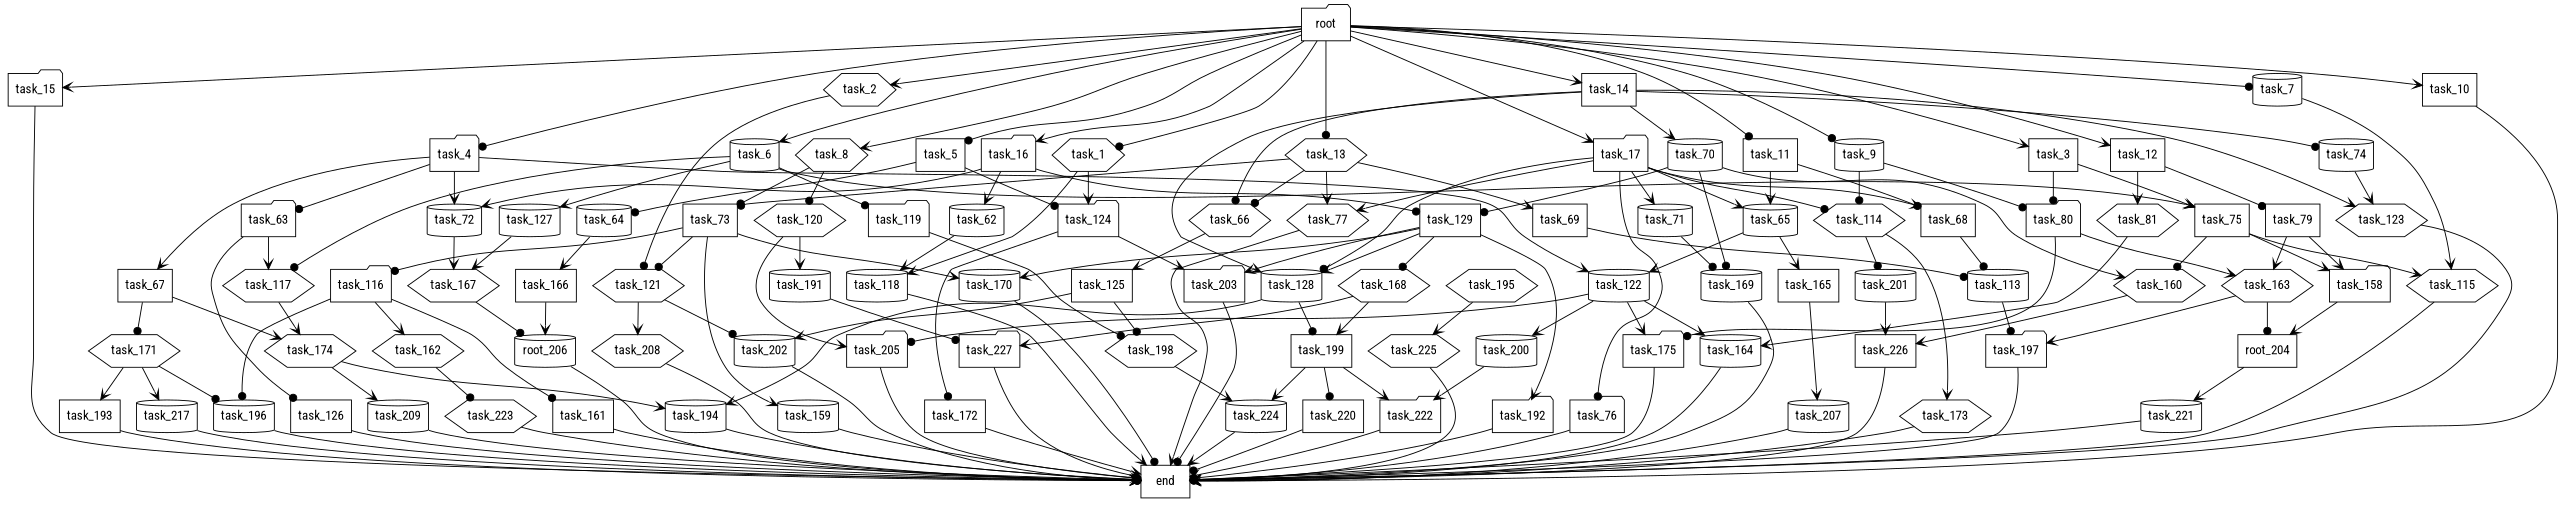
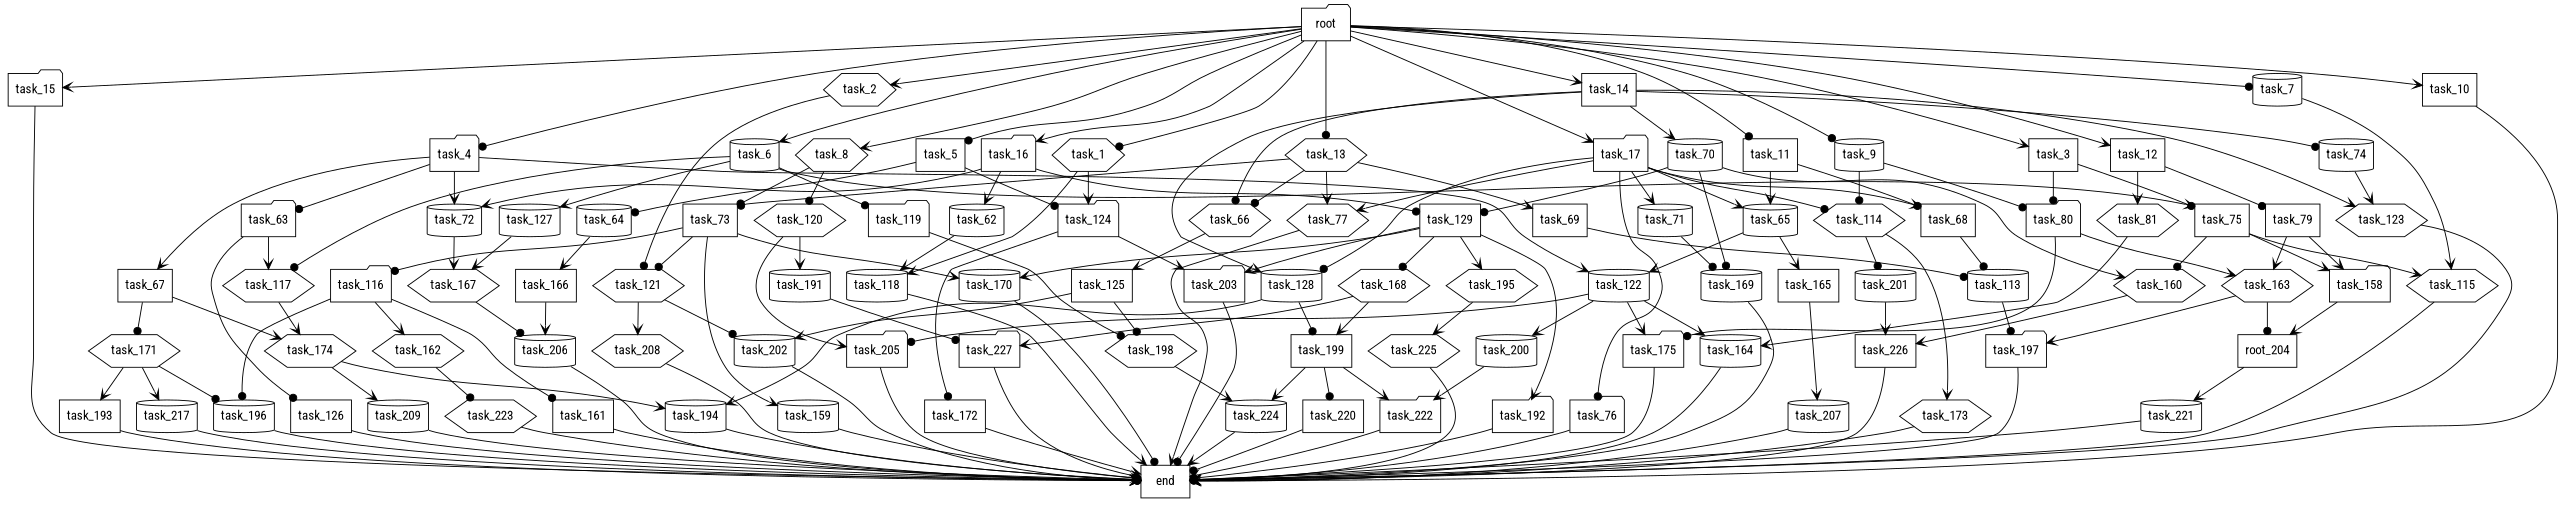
  digraph {
    fontname="Roboto Condensed"
    node [fontname="Roboto Condensed" shape=cylinder]
    edge [arrowhead=vee fontname="Roboto Condensed"]
    end [shape=box]
    task_171 [shape=hexagon]
    task_193 [shape=box]
    task_196
    n5 [label=task_217]
    task_227 [shape=folder]
    task_191
    task_207
    task_15 [shape=folder]
    task_199 [shape=box]
    task_128
    task_194
    task_222 [shape=folder]
    task_224
    task_220 [shape=box]
    task_166 [shape=box]
    task_64
-   task_206 [label=root_206]
+   task_206
    task_121 [shape=hexagon]
    task_202
    task_208 [shape=hexagon]
    task_195 [shape=hexagon]
    task_225 [shape=hexagon]
    task_79 [shape=box]
    task_158 [shape=folder]
    task_163 [shape=hexagon]
    n27 [label=root_204 shape=box]
    task_197 [shape=folder]
    task_209
    task_16 [shape=folder]
    task_62
    task_129 [shape=box]
    task_72
    task_118
    task_203 [shape=folder]
    task_170
    task_192 [shape=folder]
    task_168 [shape=hexagon]
    task_167 [shape=hexagon]
    task_68 [shape=box]
    task_113
    task_162 [shape=hexagon]
    task_223 [shape=hexagon]
    task_123 [shape=hexagon]
    task_74
    task_221
    task_1 [shape=hexagon]
    task_124 [shape=folder]
    task_172 [shape=box]
    task_114 [shape=hexagon]
    task_201
    task_173 [shape=hexagon]
    task_226 [shape=box]
    task_160 [shape=hexagon]
    task_11 [shape=box]
    task_65
    task_122
    task_165 [shape=box]
    task_2 [shape=hexagon]
    task_127
    task_66 [shape=hexagon]
    task_125 [shape=box]
    task_198 [shape=hexagon]
    task_81 [shape=hexagon]
    task_164
    task_200
    task_175 [shape=folder]
    task_205 [shape=folder]
    task_17 [shape=folder]
    task_77 [shape=hexagon]
    task_76 [shape=folder]
    task_71
    task_169
    task_174 [shape=hexagon]
    task_67 [shape=box]
    task_10 [shape=box]
    task_12 [shape=box]
    task_70
    task_80 [shape=folder]
    task_8 [shape=hexagon]
    task_73 [shape=box]
    task_120 [shape=hexagon]
    task_159
    task_116 [shape=folder]
    task_9
    task_119 [shape=folder]
    task_69 [shape=box]
    task_161 [shape=box]
    task_13 [shape=hexagon]
    task_3 [shape=box]
    task_75 [shape=box]
    task_115 [shape=hexagon]
    task_126 [shape=box]
    task_5 [shape=box]
    task_14 [shape=box]
    task_4 [shape=folder]
    task_63 [shape=folder]
    task_117 [shape=hexagon]
    root [shape=folder]
    task_6
    task_7
    task_171 -> task_193
    task_171 -> task_196 [arrowhead=dot]
    task_171 -> n5
    task_193 -> end [arrowhead=dot]
    task_196 -> end
    n5 -> end
    task_227 -> end
    task_191 -> task_227 [arrowhead=dot]
    task_207 -> end
    task_15 -> end [arrowhead=dot]
    task_199 -> task_222
    task_199 -> task_224
    task_199 -> task_220 [arrowhead=dot]
    task_128 -> task_199 [arrowhead=dot]
    task_128 -> task_194
    task_194 -> end
    task_222 -> end
    task_224 -> end
    task_220 -> end [arrowhead=dot]
    task_166 -> task_206
    task_64 -> task_166
    task_206 -> end
    task_121 -> task_202 [arrowhead=dot]
    task_121 -> task_208
    task_202 -> end
    task_208 -> end [arrowhead=dot]
    task_195 -> task_225
    task_225 -> end
    task_79 -> task_158
    task_79 -> task_163
    task_158 -> n27
    task_163 -> n27 [arrowhead=dot]
    task_163 -> task_197
    n27 -> task_221
    task_197 -> end
    task_209 -> end
    task_16 -> task_62
    task_16 -> task_129 [arrowhead=dot]
    task_16 -> task_72
    task_62 -> task_118
-   task_129 -> task_128
+   task_129 -> task_195
    task_129 -> task_203
    task_129 -> task_170
    task_129 -> task_192
    task_129 -> task_168 [arrowhead=dot]
    task_72 -> task_167
    task_118 -> end
    task_203 -> end [arrowhead=dot]
    task_170 -> end [arrowhead=dot]
    task_192 -> end [arrowhead=dot]
    task_168 -> task_227
    task_168 -> task_199
    task_167 -> task_206 [arrowhead=dot]
    task_68 -> task_113 [arrowhead=dot]
    task_113 -> task_197 [arrowhead=dot]
    task_162 -> task_223 [arrowhead=dot]
    task_223 -> end
    task_123 -> end
    task_74 -> task_123
    task_221 -> end
    task_1 -> task_118
    task_1 -> task_124
    task_124 -> task_203
    task_124 -> task_172 [arrowhead=dot]
    task_172 -> end
    task_114 -> task_201 [arrowhead=dot]
    task_114 -> task_173
    task_201 -> task_226
    task_173 -> end
    task_226 -> end [arrowhead=dot]
    task_160 -> task_226
    task_11 -> task_68 [arrowhead=dot]
    task_11 -> task_65
    task_65 -> task_122
    task_65 -> task_165
    task_122 -> task_164
    task_122 -> task_200
    task_122 -> task_175
    task_122 -> task_205 [arrowhead=dot]
    task_165 -> task_207
    task_2 -> task_121 [arrowhead=dot]
    task_127 -> task_167
    task_66 -> task_125
    task_125 -> task_202
    task_125 -> task_198 [arrowhead=dot]
    task_198 -> task_224
    task_81 -> task_164
    task_164 -> end [arrowhead=dot]
    task_200 -> task_222
    task_175 -> end [arrowhead=dot]
    task_205 -> end
    task_17 -> task_128 [arrowhead=dot]
    task_17 -> task_68
    task_17 -> task_114 [arrowhead=dot]
    task_17 -> task_65
    task_17 -> task_77
    task_17 -> task_76 [arrowhead=dot]
    task_17 -> task_71
    task_77 -> end
    task_76 -> end
    task_71 -> task_169 [arrowhead=dot]
    task_169 -> end [arrowhead=dot]
    task_174 -> task_194
    task_174 -> task_209
    task_67 -> task_171 [arrowhead=dot]
    task_67 -> task_174
    task_10 -> end
    task_12 -> task_79 [arrowhead=dot]
    task_12 -> task_81
    task_70 -> task_129 [arrowhead=dot]
    task_70 -> task_160
    task_70 -> task_169 [arrowhead=dot]
    task_80 -> task_163
    task_80 -> task_175 [arrowhead=dot]
    task_8 -> task_73 [arrowhead=dot]
    task_8 -> task_120 [arrowhead=dot]
    task_73 -> task_121 [arrowhead=dot]
    task_73 -> task_170
    task_73 -> task_159
    task_73 -> task_116 [arrowhead=dot]
    task_120 -> task_191
    task_120 -> task_205
    task_159 -> end [arrowhead=dot]
    task_116 -> task_196 [arrowhead=dot]
    task_116 -> task_162
    task_116 -> task_161 [arrowhead=dot]
    task_9 -> task_114 [arrowhead=dot]
    task_9 -> task_80 [arrowhead=dot]
    task_119 -> task_198 [arrowhead=dot]
    task_69 -> task_113 [arrowhead=dot]
    task_161 -> end [arrowhead=dot]
    task_13 -> task_66 [arrowhead=dot]
    task_13 -> task_77
    task_13 -> task_73 [arrowhead=dot]
    task_13 -> task_69
    task_3 -> task_80 [arrowhead=dot]
-   task_3 -> task_75
+   task_3 -> task_75 [arrowhead=dot]
    task_75 -> task_158
    task_75 -> task_160 [arrowhead=dot]
    task_75 -> task_115
    task_115 -> end
    task_126 -> end [arrowhead=dot]
    task_5 -> task_64 [arrowhead=dot]
    task_5 -> task_124 [arrowhead=dot]
    task_14 -> task_128
    task_14 -> task_123
    task_14 -> task_74 [arrowhead=dot]
    task_14 -> task_66 [arrowhead=dot]
    task_14 -> task_70
    task_4 -> task_72
    task_4 -> task_122
    task_4 -> task_67
    task_4 -> task_63 [arrowhead=dot]
    task_63 -> task_126 [arrowhead=dot]
    task_63 -> task_117
    task_117 -> task_174
    root -> task_15
    root -> task_16
    root -> task_1 [arrowhead=dot]
    root -> task_11 [arrowhead=dot]
    root -> task_2
    root -> task_17
    root -> task_10
    root -> task_12
    root -> task_8
    root -> task_9 [arrowhead=dot]
    root -> task_13 [arrowhead=dot]
    root -> task_3
    root -> task_5 [arrowhead=dot]
    root -> task_14
    root -> task_4 [arrowhead=dot]
    root -> task_6
    root -> task_7 [arrowhead=dot]
    task_6 -> task_127
    task_6 -> task_119 [arrowhead=dot]
    task_6 -> task_75
    task_6 -> task_117 [arrowhead=dot]
    task_7 -> task_115
  }
